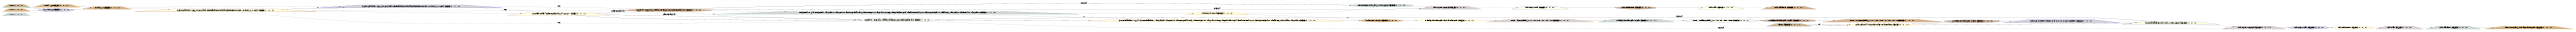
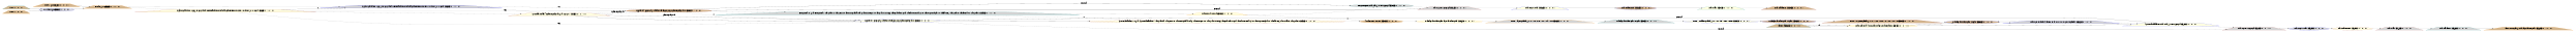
  digraph {
    fontname="DejaVu Sans Mono"
    rankdir=LR
    node [color=blue fillcolor=lightgrey fontname="DejaVu Sans Mono" shape=trapezium style=filled]
    edge [fontname="DejaVu Sans Mono" style=dashed]
    n1 [label="JavaRDD<LabeledPoint> data = jsc.parallelize(LogisticRegressionSuite.generateLogisticInputAsList(A,B,nPoints,42),2).cache()@@@6@@@['0', '1', '0']"]
    n2 [color=brown fillcolor=tan label="Dataset<Row> dataFrame = TreeTests.setMetadata(data,categoricalFeatures,2)@@@8@@@['1', '1', '0']" shape=ellipse]
    n3 [color=brown fillcolor=lightyellow label="Map<Integer,Integer> categoricalFeatures = new HashMap<>()@@@7@@@['1', '1', '1']"]
    n4 [fillcolor=lightyellow label="Dataset<Row> dataFrame = TreeTests.setMetadata(data,categoricalFeatures,0)@@@8@@@['0', '0', '1']" shape=ellipse]
    n5 [color=teal label="GBTClassificationModel model = rf.fit(dataFrame)@@@13@@@['1', '1', '0']" shape=ellipse]
    n6 [color=teal label="GBTClassifier rf = new GBTClassifier().setMaxDepth(2).setMaxBins(10).setMinInstancesPerNode(5).setMinInfoGain(0.0).setMaxMemoryInMB(256).setCacheNodeIds(false).setCheckpointInterval(10).setSubsamplingRate(1.0).setSeed(1234).setMaxIter(3).setStepSize(0.1).setMaxDepth(2)@@@9@@@['1', '1', '0']"]
    n7 [color=brown label="model.transform(dataFrame)@@@14@@@['1', '1', '0']"]
    n8 [color=brown label="model.transform(dataFrame)@@@41@@@['0', '0', '1']"]
    n9 [label="model.totalNumNodes()@@@42@@@['0', '0', '1']" shape=ellipse]
    n10 [color=brown fillcolor=lightyellow label="model.toDebugString()@@@43@@@['0', '0', '1']" shape=ellipse]
    n11 [color=darkorange fillcolor=tan label="double A = 2.0@@@4@@@['1', '1', '1']"]
    n12 [color=darkorange fillcolor=tan label="double B = -1.5@@@5@@@['1', '1', '1']"]
    n13 [color=brown fillcolor=lightyellow label="JavaRDD<LabeledPoint> data = sc.parallelize(LogisticRegressionSuite.generateLogisticInputAsList(A,B,nPoints,42),2).cache()@@@6@@@['1', '0', '1']"]
    n14 [color=brown fillcolor=lightyellow label="RandomForestRegressor rf = new RandomForestRegressor().setMaxDepth(2).setMaxBins(10).setMinInstancesPerNode(5).setMinInfoGain(0.0).setMaxMemoryInMB(256).setCacheNodeIds(false).setCheckpointInterval(10).setSubsamplingRate(1.0).setSeed(1234).setNumTrees(3).setMaxDepth(2)@@@9@@@['0', '0', '1']" shape=ellipse]
    n15 [fillcolor=lightyellow label="RandomForestRegressionModel model = rf.fit(dataFrame)@@@40@@@['0', '0', '1']"]
    n16 [color=darkorange fillcolor=tan label="rf.setImpurity(impurity)@@@11@@@['0', '0', '1']" shape=ellipse]
    n17 [color=brown fillcolor=tan label="model.treeWeights()@@@18@@@['1', '1', '0']"]
    n18 [fillcolor=lightyellow label="model.totalNumNodes()@@@15@@@['1', '1', '0']"]
    n19 [fillcolor=tan label="model.toDebugString()@@@16@@@['1', '1', '0']" shape=ellipse]
    n20 [color=teal fillcolor=lightyellow label="model.trees()@@@17@@@['1', '1', '0']"]
    n21 [color=darkorange fillcolor=lightyellow label="rf.setLossType(lossType)@@@11@@@['1', '1', '0']"]
    n22 [color=darkorange fillcolor=lightyellow label="rf.setFeatureSubsetStrategy(featureSubsetStrategy)@@@14@@@['0', '0', '1']" shape=ellipse]
    n23 [color=teal fillcolor=tan label="runDT['0', '0', '1']"]
    n24 [label="int nPoints = 20@@@3@@@['1', '1', '1']" shape=ellipse]
    n25 [color=brown label="model.trees()@@@44@@@['0', '0', '1']"]
    n26 [color=teal label="model.treeWeights()@@@45@@@['0', '0', '1']"]
    n27 [color=teal fillcolor=tan label="Exception e@@@36@@@['0', '0', '1']"]
    n28 [color=darkorange fillcolor=lightyellow label="Assert.assertTrue(e instanceof IllegalArgumentException)@@@37@@@['0', '0', '1']" shape=ellipse]
    n29 [fillcolor=tan label="rf.setFeatureSubsetStrategy(strategy)@@@33@@@['0', '0', '1']" shape=ellipse]
    n30 [label="Assert.fail(\"Expected exception to be thrown for invalid strategies\")@@@34@@@['0', '0', '1']"]
    n31 [color=darkorange label="String(( realStrategies = {\".1\",\".10\",\"0.10\",\"0.1\",\"0.9\",\"1.0\"}@@@16@@@['0', '0', '1']"]
    n32 [color=darkorange fillcolor=tan label="Vector importances = model.featureImportances()@@@46@@@['0', '0', '1']"]
    n33 [color=teal label="rf.setFeatureSubsetStrategy(strategy)@@@20@@@['0', '0', '1']"]
    n34 [fillcolor=tan label="rf.setFeatureSubsetStrategy(strategy)@@@26@@@['0', '0', '1']" shape=ellipse]
    n35 [color=brown fillcolor=tan label="String(( invalidStrategies = {\"-.1\",\"-.10\",\"-0.10\",\".0\",\"0.0\",\"1.1\",\"0\"}@@@28@@@['0', '0', '1']"]
    n36 [color=darkorange fillcolor=tan label="runDT['1', '0', '0']"]
-   n37 [color=teal label="runDT['0', '1', '0']"]
    n38 [fillcolor=lightyellow label="String(( integerStrategies = {\"1\",\"10\",\"100\",\"1000\",\"10000\"}@@@22@@@['0', '0', '1']" shape=ellipse]
    n1 -> n2 [label=data]
    n1 -> n3
    n2 -> n4 [label=0]
    n2 -> n5 [label=dataFrame style=solid]
    n2 -> n6
    n2 -> n7 [label=dataFrame style=solid]
    n3 -> n2 [label=categoricalFeatures]
    n3 -> n2
    n3 -> n4 [style=solid]
    n3 -> n4 [label=categoricalFeatures style=solid]
    n4 -> n8 [label=dataFrame]
    n4 -> n14 [style=solid]
    n4 -> n15 [label=dataFrame style=solid]
    n5 -> n7
    n6 -> n14 [label=0]
    n6 -> n21
    n7 -> n18
    n8 -> n9 [style=solid]
    n9 -> n10 [style=solid]
    n10 -> n25
    n11 -> n12 [style=solid]
    n12 -> n1
    n12 -> n13
    n13 -> n1 [label=0 style=solid]
    n13 -> n2 [label=data]
    n13 -> n3
    n13 -> n4 [label=data]
    n14 -> n16
    n15 -> n8
    n16 -> n22
    n18 -> n19 [style=solid]
    n19 -> n20 [style=solid]
    n20 -> n17
    n21 -> n5
    n21 -> n16 [label=0]
    n22 -> n31
    n23 -> n24 [style=solid]
    n24 -> n12 [style=solid]
    n25 -> n26
    n26 -> n32 [style=solid]
    n27 -> n28 [label=true style=solid]
    n27 -> n28 [style=solid]
    n28 -> n15 [style=solid]
    n28 -> n29 [style=solid]
    n29 -> n30
    n30 -> n15
    n30 -> n29
    n31 -> n33
    n33 -> n38
    n34 -> n35
    n35 -> n29
    n36 -> n24 [style=solid]
-   n37 -> n24
    n38 -> n34 [style=solid]
  }
